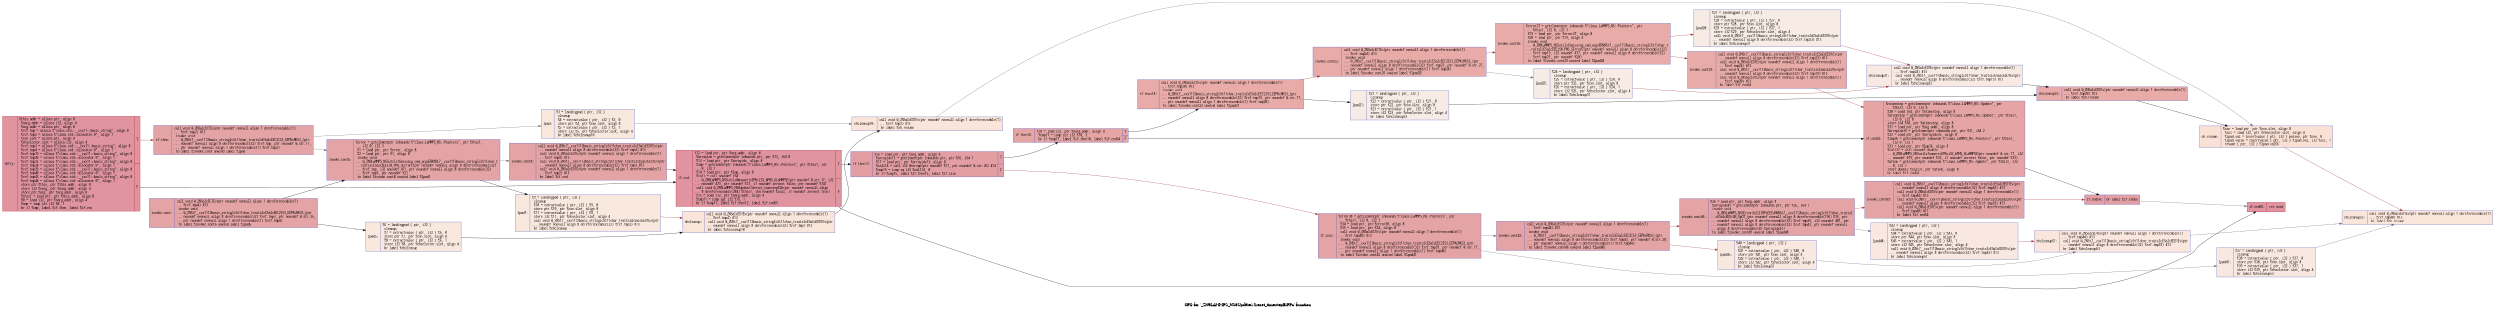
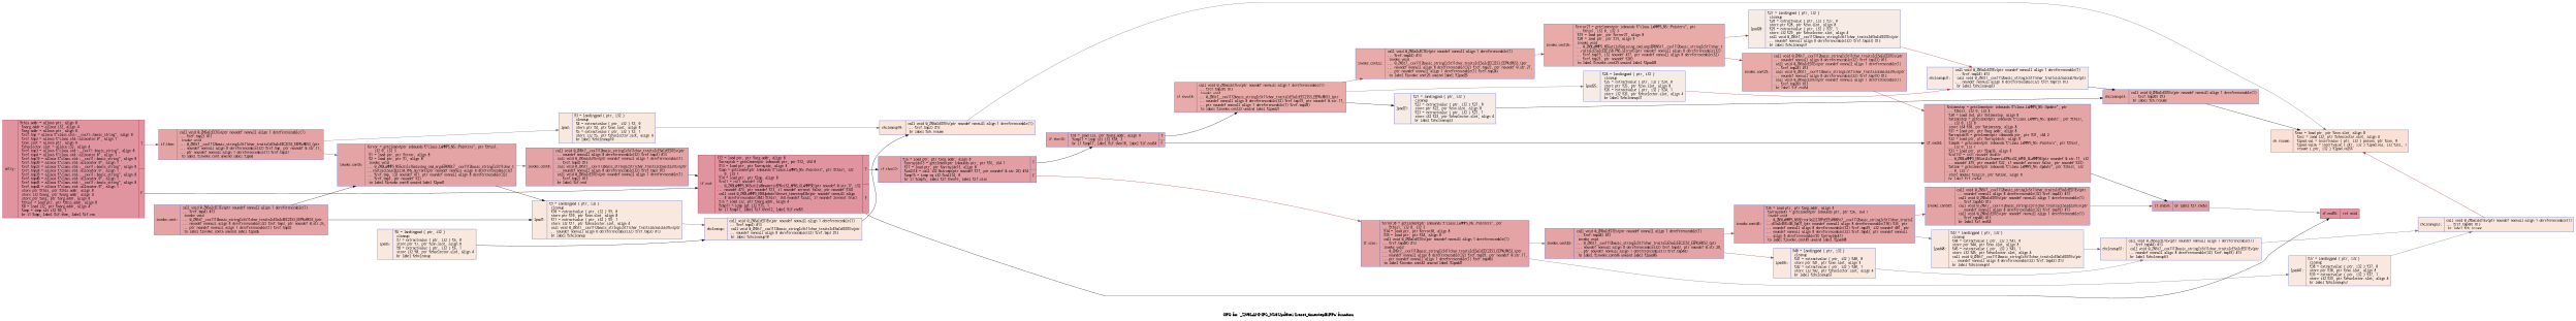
  digraph {
    label="CFG for '_ZN9LAMMPS_NS6Update14reset_timestepEiPPc' function"
    rankdir=LR
    node [color="#3d50c3ff" fillcolor="#c32e3170" fontname=Courier shape=record style=filled]
    edge [color=black]
    n1 [color="#b70d28ff" fillcolor="#b70d2870" label="{entry:\l|  %this.addr = alloca ptr, align 8\l  %narg.addr = alloca i32, align 4\l  %arg.addr = alloca ptr, align 8\l  %ref.tmp = alloca %\"class.std::__cxx11::basic_string\", align 8\l  %ref.tmp2 = alloca %\"class.std::allocator.0\", align 1\l  %exn.slot = alloca ptr, align 8\l  %ehselector.slot = alloca i32, align 4\l  %ref.tmp3 = alloca %\"class.std::__cxx11::basic_string\", align 8\l  %ref.tmp4 = alloca %\"class.std::allocator.0\", align 1\l  %ref.tmp19 = alloca %\"class.std::__cxx11::basic_string\", align 8\l  %ref.tmp20 = alloca %\"class.std::allocator.0\", align 1\l  %ref.tmp23 = alloca %\"class.std::__cxx11::basic_string\", align 8\l  %ref.tmp24 = alloca %\"class.std::allocator.0\", align 1\l  %ref.tmp39 = alloca %\"class.std::__cxx11::basic_string\", align 8\l  %ref.tmp40 = alloca %\"class.std::allocator.0\", align 1\l  %ref.tmp43 = alloca %\"class.std::__cxx11::basic_string\", align 8\l  %ref.tmp44 = alloca %\"class.std::allocator.0\", align 1\l  store ptr %this, ptr %this.addr, align 8\l  store i32 %narg, ptr %narg.addr, align 4\l  store ptr %arg, ptr %arg.addr, align 8\l  %this1 = load ptr, ptr %this.addr, align 8\l  %0 = load i32, ptr %narg.addr, align 4\l  %cmp = icmp slt i32 %0, 1\l  br i1 %cmp, label %if.then, label %if.end\l|{<s0>T|<s1>F}}"]
    n2 [label="{if.then:\l|  call void @_ZNSaIcEC1Ev(ptr noundef nonnull align 1 dereferenceable(1)\l... %ref.tmp2) #13\l  invoke void\l... @_ZNSt7__cxx1112basic_stringIcSt11char_traitsIcESaIcEEC2IS3_EEPKcRKS3_(ptr\l... noundef nonnull align 8 dereferenceable(32) %ref.tmp, ptr noundef @.str.17,\l... ptr noundef nonnull align 1 dereferenceable(1) %ref.tmp2)\l          to label %invoke.cont unwind label %lpad\l}"]
    n3 [color="#b70d28ff" fillcolor="#b70d2870" label="{if.end:\l|  %12 = load ptr, ptr %arg.addr, align 8\l  %arrayidx = getelementptr inbounds ptr, ptr %12, i64 0\l  %13 = load ptr, ptr %arrayidx, align 8\l  %lmp = getelementptr inbounds %\"class.LAMMPS_NS::Pointers\", ptr %this1, i32\l... 0, i32 1\l  %14 = load ptr, ptr %lmp, align 8\l  %call = call noundef i64\l... @_ZN9LAMMPS_NS5utils8bnumericEPKciS2_bPNS_6LAMMPSE(ptr noundef @.str.17, i32\l... noundef 473, ptr noundef %13, i1 noundef zeroext false, ptr noundef %14)\l  call void @_ZN9LAMMPS_NS6Update14reset_timestepElb(ptr noundef nonnull align\l... 8 dereferenceable(384) %this1, i64 noundef %call, i1 noundef zeroext true)\l  %15 = load i32, ptr %narg.addr, align 4\l  %cmp11 = icmp sgt i32 %15, 1\l  br i1 %cmp11, label %if.then12, label %if.end55\l|{<s0>T|<s1>F}}"]
    n4 [fillcolor="#f2cab570" label="{lpad:\l|  %3 = landingpad \{ ptr, i32 \}\l          cleanup\l  %4 = extractvalue \{ ptr, i32 \} %3, 0\l  store ptr %4, ptr %exn.slot, align 8\l  %5 = extractvalue \{ ptr, i32 \} %3, 1\l  store i32 %5, ptr %ehselector.slot, align 4\l  br label %ehcleanup10\l}"]
    n5 [label="{invoke.cont6:\l|  %error = getelementptr inbounds %\"class.LAMMPS_NS::Pointers\", ptr %this1,\l... i32 0, i32 3\l  %1 = load ptr, ptr %error, align 8\l  %2 = load ptr, ptr %1, align 8\l  invoke void\l... @_ZN9LAMMPS_NS5utils16missing_cmd_argsERKNSt7__cxx1112basic_stringIcSt11char_t\l...raitsIcESaIcEEEiS8_PNS_5ErrorE(ptr noundef nonnull align 8 dereferenceable(32)\l... %ref.tmp, i32 noundef 471, ptr noundef nonnull align 8 dereferenceable(32)\l... %ref.tmp3, ptr noundef %2)\l          to label %invoke.cont8 unwind label %lpad7\l}"]
    n6 [fillcolor="#be242e70" label="{if.then12:\l|  %16 = load ptr, ptr %arg.addr, align 8\l  %arrayidx13 = getelementptr inbounds ptr, ptr %16, i64 1\l  %17 = load ptr, ptr %arrayidx13, align 8\l  %call14 = call i32 @strcmp(ptr noundef %17, ptr noundef @.str.26) #14\l  %cmp15 = icmp eq i32 %call14, 0\l  br i1 %cmp15, label %if.then16, label %if.else\l|{<s0>T|<s1>F}}"]
    n7 [color="#b70d28ff" fillcolor="#b70d2870" label="{if.end55:\l|  ret void\l}"]
    n8 [label="{invoke.cont:\l|  call void @_ZNSaIcEC1Ev(ptr noundef nonnull align 1 dereferenceable(1)\l... %ref.tmp4) #13\l  invoke void\l... @_ZNSt7__cxx1112basic_stringIcSt11char_traitsIcESaIcEEC2IS3_EEPKcRKS3_(ptr\l... noundef nonnull align 8 dereferenceable(32) %ref.tmp3, ptr noundef @.str.25,\l... ptr noundef nonnull align 1 dereferenceable(1) %ref.tmp4)\l          to label %invoke.cont6 unwind label %lpad5\l}"]
    n9 [fillcolor="#f2cab570" label="{lpad5:\l|  %6 = landingpad \{ ptr, i32 \}\l          cleanup\l  %7 = extractvalue \{ ptr, i32 \} %6, 0\l  store ptr %7, ptr %exn.slot, align 8\l  %8 = extractvalue \{ ptr, i32 \} %6, 1\l  store i32 %8, ptr %ehselector.slot, align 4\l  br label %ehcleanup\l}"]
    n10 [fillcolor="#f5c1a970" label="{ehcleanup10:\l|  call void @_ZNSaIcED1Ev(ptr noundef nonnull align 1 dereferenceable(1)\l... %ref.tmp2) #13\l  br label %eh.resume\l}"]
    n11 [fillcolor="#c5333470" label="{if.then16:\l|  %18 = load i32, ptr %narg.addr, align 4\l  %cmp17 = icmp slt i32 %18, 3\l  br i1 %cmp17, label %if.then18, label %if.end34\l|{<s0>T|<s1>F}}"]
    n12 [label="{if.else:\l|  %error38 = getelementptr inbounds %\"class.LAMMPS_NS::Pointers\", ptr\l... %this1, i32 0, i32 3\l  %34 = load ptr, ptr %error38, align 8\l  %35 = load ptr, ptr %34, align 8\l  call void @_ZNSaIcEC1Ev(ptr noundef nonnull align 1 dereferenceable(1)\l... %ref.tmp40) #13\l  invoke void\l... @_ZNSt7__cxx1112basic_stringIcSt11char_traitsIcESaIcEEC2IS3_EEPKcRKS3_(ptr\l... noundef nonnull align 8 dereferenceable(32) %ref.tmp39, ptr noundef @.str.17,\l... ptr noundef nonnull align 1 dereferenceable(1) %ref.tmp40)\l          to label %invoke.cont42 unwind label %lpad41\l}"]
    n13 [label="{invoke.cont8:\l|  call void @_ZNSt7__cxx1112basic_stringIcSt11char_traitsIcESaIcEED1Ev(ptr\l... noundef nonnull align 8 dereferenceable(32) %ref.tmp3) #13\l  call void @_ZNSaIcED1Ev(ptr noundef nonnull align 1 dereferenceable(1)\l... %ref.tmp4) #13\l  call void @_ZNSt7__cxx1112basic_stringIcSt11char_traitsIcESaIcEED1Ev(ptr\l... noundef nonnull align 8 dereferenceable(32) %ref.tmp) #13\l  call void @_ZNSaIcED1Ev(ptr noundef nonnull align 1 dereferenceable(1)\l... %ref.tmp2) #13\l  br label %if.end\l}"]
    n14 [fillcolor="#f2cab570" label="{lpad7:\l|  %9 = landingpad \{ ptr, i32 \}\l          cleanup\l  %10 = extractvalue \{ ptr, i32 \} %9, 0\l  store ptr %10, ptr %exn.slot, align 8\l  %11 = extractvalue \{ ptr, i32 \} %9, 1\l  store i32 %11, ptr %ehselector.slot, align 4\l  call void @_ZNSt7__cxx1112basic_stringIcSt11char_traitsIcESaIcEED1Ev(ptr\l... noundef nonnull align 8 dereferenceable(32) %ref.tmp3) #13\l  br label %ehcleanup\l}"]
    n15 [fillcolor="#f4c5ad70" label="{ehcleanup:\l|  call void @_ZNSaIcED1Ev(ptr noundef nonnull align 1 dereferenceable(1)\l... %ref.tmp4) #13\l  call void @_ZNSt7__cxx1112basic_stringIcSt11char_traitsIcESaIcEED1Ev(ptr\l... noundef nonnull align 8 dereferenceable(32) %ref.tmp) #13\l  br label %ehcleanup10\l}"]
    n16 [fillcolor="#f7bca170" label="{eh.resume:\l|  %exn = load ptr, ptr %exn.slot, align 8\l  %sel = load i32, ptr %ehselector.slot, align 4\l  %lpad.val = insertvalue \{ ptr, i32 \} poison, ptr %exn, 0\l  %lpad.val56 = insertvalue \{ ptr, i32 \} %lpad.val, i32 %sel, 1\l  resume \{ ptr, i32 \} %lpad.val56\l}"]
    n17 [fillcolor="#cc403a70" label="{if.then18:\l|  call void @_ZNSaIcEC1Ev(ptr noundef nonnull align 1 dereferenceable(1)\l... %ref.tmp20) #13\l  invoke void\l... @_ZNSt7__cxx1112basic_stringIcSt11char_traitsIcESaIcEEC2IS3_EEPKcRKS3_(ptr\l... noundef nonnull align 8 dereferenceable(32) %ref.tmp19, ptr noundef @.str.17,\l... ptr noundef nonnull align 1 dereferenceable(1) %ref.tmp20)\l          to label %invoke.cont22 unwind label %lpad21\l}"]
    n18 [fillcolor="#c5333470" label="{if.end34:\l|  %ntimestep = getelementptr inbounds %\"class.LAMMPS_NS::Update\", ptr\l... %this1, i32 0, i32 4\l  %30 = load i64, ptr %ntimestep, align 8\l  %atimestep = getelementptr inbounds %\"class.LAMMPS_NS::Update\", ptr %this1,\l... i32 0, i32 8\l  store i64 %30, ptr %atimestep, align 8\l  %31 = load ptr, ptr %arg.addr, align 8\l  %arrayidx35 = getelementptr inbounds ptr, ptr %31, i64 2\l  %32 = load ptr, ptr %arrayidx35, align 8\l  %lmp36 = getelementptr inbounds %\"class.LAMMPS_NS::Pointers\", ptr %this1,\l... i32 0, i32 1\l  %33 = load ptr, ptr %lmp36, align 8\l  %call37 = call noundef double\l... @_ZN9LAMMPS_NS5utils7numericEPKciS2_bPNS_6LAMMPSE(ptr noundef @.str.17, i32\l... noundef 479, ptr noundef %32, i1 noundef zeroext false, ptr noundef %33)\l  %atime = getelementptr inbounds %\"class.LAMMPS_NS::Update\", ptr %this1, i32\l... 0, i32 7\l  store double %call37, ptr %atime, align 8\l  br label %if.end54\l}"]
    n19 [label="{invoke.cont42:\l|  call void @_ZNSaIcEC1Ev(ptr noundef nonnull align 1 dereferenceable(1)\l... %ref.tmp44) #13\l  invoke void\l... @_ZNSt7__cxx1112basic_stringIcSt11char_traitsIcESaIcEEC2IS3_EEPKcRKS3_(ptr\l... noundef nonnull align 8 dereferenceable(32) %ref.tmp43, ptr noundef @.str.28,\l... ptr noundef nonnull align 1 dereferenceable(1) %ref.tmp44)\l          to label %invoke.cont46 unwind label %lpad45\l}"]
    n20 [fillcolor="#f1ccb870" label="{lpad41:\l|  %37 = landingpad \{ ptr, i32 \}\l          cleanup\l  %38 = extractvalue \{ ptr, i32 \} %37, 0\l  store ptr %38, ptr %exn.slot, align 8\l  %39 = extractvalue \{ ptr, i32 \} %37, 1\l  store i32 %39, ptr %ehselector.slot, align 4\l  br label %ehcleanup53\l}"]
    n21 [fillcolor="#cc403a70" label="{invoke.cont22:\l|  call void @_ZNSaIcEC1Ev(ptr noundef nonnull align 1 dereferenceable(1)\l... %ref.tmp24) #13\l  invoke void\l... @_ZNSt7__cxx1112basic_stringIcSt11char_traitsIcESaIcEEC2IS3_EEPKcRKS3_(ptr\l... noundef nonnull align 8 dereferenceable(32) %ref.tmp23, ptr noundef @.str.27,\l... ptr noundef nonnull align 1 dereferenceable(1) %ref.tmp24)\l          to label %invoke.cont26 unwind label %lpad25\l}"]
    n22 [fillcolor="#ecd3c570" label="{lpad21:\l|  %21 = landingpad \{ ptr, i32 \}\l          cleanup\l  %22 = extractvalue \{ ptr, i32 \} %21, 0\l  store ptr %22, ptr %exn.slot, align 8\l  %23 = extractvalue \{ ptr, i32 \} %21, 1\l  store i32 %23, ptr %ehselector.slot, align 4\l  br label %ehcleanup33\l}"]
    n23 [fillcolor="#be242e70" label="{if.end54:\l|  br label %if.end55\l}"]
    n24 [label="{invoke.cont46:\l|  %36 = load ptr, ptr %arg.addr, align 8\l  %arrayidx47 = getelementptr inbounds ptr, ptr %36, i64 1\l  invoke void\l... @_ZN9LAMMPS_NS5Error3allIJRPcEEEvRKNSt7__cxx1112basic_stringIcSt11char_traitsI\l...cESaIcEEEiSB_DpOT_(ptr noundef nonnull align 8 dereferenceable(196) %35, ptr\l... noundef nonnull align 8 dereferenceable(32) %ref.tmp39, i32 noundef 481, ptr\l... noundef nonnull align 8 dereferenceable(32) %ref.tmp43, ptr noundef nonnull\l... align 8 dereferenceable(8) %arrayidx47)\l          to label %invoke.cont49 unwind label %lpad48\l}"]
    n25 [fillcolor="#f1ccb870" label="{lpad45:\l|  %40 = landingpad \{ ptr, i32 \}\l          cleanup\l  %41 = extractvalue \{ ptr, i32 \} %40, 0\l  store ptr %41, ptr %exn.slot, align 8\l  %42 = extractvalue \{ ptr, i32 \} %40, 1\l  store i32 %42, ptr %ehselector.slot, align 4\l  br label %ehcleanup51\l}"]
    n26 [fillcolor="#f4c5ad70" label="{ehcleanup53:\l|  call void @_ZNSaIcED1Ev(ptr noundef nonnull align 1 dereferenceable(1)\l... %ref.tmp40) #13\l  br label %eh.resume\l}"]
    n27 [fillcolor="#cc403a70" label="{invoke.cont26:\l|  %error27 = getelementptr inbounds %\"class.LAMMPS_NS::Pointers\", ptr\l... %this1, i32 0, i32 3\l  %19 = load ptr, ptr %error27, align 8\l  %20 = load ptr, ptr %19, align 8\l  invoke void\l... @_ZN9LAMMPS_NS5utils16missing_cmd_argsERKNSt7__cxx1112basic_stringIcSt11char_t\l...raitsIcESaIcEEEiS8_PNS_5ErrorE(ptr noundef nonnull align 8 dereferenceable(32)\l... %ref.tmp19, i32 noundef 477, ptr noundef nonnull align 8 dereferenceable(32)\l... %ref.tmp23, ptr noundef %20)\l          to label %invoke.cont29 unwind label %lpad28\l}"]
    n28 [fillcolor="#ecd3c570" label="{lpad25:\l|  %24 = landingpad \{ ptr, i32 \}\l          cleanup\l  %25 = extractvalue \{ ptr, i32 \} %24, 0\l  store ptr %25, ptr %exn.slot, align 8\l  %26 = extractvalue \{ ptr, i32 \} %24, 1\l  store i32 %26, ptr %ehselector.slot, align 4\l  br label %ehcleanup31\l}"]
    n29 [fillcolor="#cc403a70" label="{ehcleanup33:\l|  call void @_ZNSaIcED1Ev(ptr noundef nonnull align 1 dereferenceable(1)\l... %ref.tmp20) #13\l  br label %eh.resume\l}"]
    n30 [fillcolor="#cc403a70" label="{invoke.cont29:\l|  call void @_ZNSt7__cxx1112basic_stringIcSt11char_traitsIcESaIcEED1Ev(ptr\l... noundef nonnull align 8 dereferenceable(32) %ref.tmp23) #13\l  call void @_ZNSaIcED1Ev(ptr noundef nonnull align 1 dereferenceable(1)\l... %ref.tmp24) #13\l  call void @_ZNSt7__cxx1112basic_stringIcSt11char_traitsIcESaIcEED1Ev(ptr\l... noundef nonnull align 8 dereferenceable(32) %ref.tmp19) #13\l  call void @_ZNSaIcED1Ev(ptr noundef nonnull align 1 dereferenceable(1)\l... %ref.tmp20) #13\l  br label %if.end34\l}"]
    n31 [fillcolor="#ecd3c570" label="{lpad28:\l|  %27 = landingpad \{ ptr, i32 \}\l          cleanup\l  %28 = extractvalue \{ ptr, i32 \} %27, 0\l  store ptr %28, ptr %exn.slot, align 8\l  %29 = extractvalue \{ ptr, i32 \} %27, 1\l  store i32 %29, ptr %ehselector.slot, align 4\l  call void @_ZNSt7__cxx1112basic_stringIcSt11char_traitsIcESaIcEED1Ev(ptr\l... noundef nonnull align 8 dereferenceable(32) %ref.tmp23) #13\l  br label %ehcleanup31\l}"]
    n32 [fillcolor="#efcebd70" label="{ehcleanup31:\l|  call void @_ZNSaIcED1Ev(ptr noundef nonnull align 1 dereferenceable(1)\l... %ref.tmp24) #13\l  call void @_ZNSt7__cxx1112basic_stringIcSt11char_traitsIcESaIcEED1Ev(ptr\l... noundef nonnull align 8 dereferenceable(32) %ref.tmp19) #13\l  br label %ehcleanup33\l}"]
    n33 [label="{invoke.cont49:\l|  call void @_ZNSt7__cxx1112basic_stringIcSt11char_traitsIcESaIcEED1Ev(ptr\l... noundef nonnull align 8 dereferenceable(32) %ref.tmp43) #13\l  call void @_ZNSaIcED1Ev(ptr noundef nonnull align 1 dereferenceable(1)\l... %ref.tmp44) #13\l  call void @_ZNSt7__cxx1112basic_stringIcSt11char_traitsIcESaIcEED1Ev(ptr\l... noundef nonnull align 8 dereferenceable(32) %ref.tmp39) #13\l  call void @_ZNSaIcED1Ev(ptr noundef nonnull align 1 dereferenceable(1)\l... %ref.tmp40) #13\l  br label %if.end54\l}"]
    n34 [fillcolor="#f1ccb870" label="{lpad48:\l|  %43 = landingpad \{ ptr, i32 \}\l          cleanup\l  %44 = extractvalue \{ ptr, i32 \} %43, 0\l  store ptr %44, ptr %exn.slot, align 8\l  %45 = extractvalue \{ ptr, i32 \} %43, 1\l  store i32 %45, ptr %ehselector.slot, align 4\l  call void @_ZNSt7__cxx1112basic_stringIcSt11char_traitsIcESaIcEED1Ev(ptr\l... noundef nonnull align 8 dereferenceable(32) %ref.tmp43) #13\l  br label %ehcleanup51\l}"]
    n35 [fillcolor="#f3c7b170" label="{ehcleanup51:\l|  call void @_ZNSaIcED1Ev(ptr noundef nonnull align 1 dereferenceable(1)\l... %ref.tmp44) #13\l  call void @_ZNSt7__cxx1112basic_stringIcSt11char_traitsIcESaIcEED1Ev(ptr\l... noundef nonnull align 8 dereferenceable(32) %ref.tmp39) #13\l  br label %ehcleanup53\l}"]
    n1 -> n2 [color=brown tailport=s0]
    n1 -> n3 [tailport=s1]
    n2 -> n4 [color=gray40]
    n2 -> n5 [color=gray40]
    n3 -> n6 [tailport=s0]
    n3 -> n7 [tailport=s1]
    n4 -> n10 [color=gray40]
    n5 -> n13 [color=gray40]
    n5 -> n14
    n6 -> n11 [tailport=s0]
    n6 -> n12 [color=brown tailport=s1]
    n8 -> n5
-   n8 -> n9
+   n8 -> n14
    n9 -> n15
    n10 -> n16 [color=gray40]
    n11 -> n17 [tailport=s0]
    n11 -> n18 [tailport=s1]
    n12 -> n19 [color=gray40]
    n12 -> n20 [color=gray40]
    n13 -> n3
    n14 -> n15 [color=brown]
    n15 -> n10
    n17 -> n21 [color=brown]
    n17 -> n22
    n18 -> n23
    n19 -> n24 [color=brown]
    n19 -> n25 [color=brown]
    n20 -> n26 [color=gray40]
    n21 -> n27 [color=brown]
-   n21 -> n28 [color=gray40]
+   n17 -> n28 [color=gray40]
    n22 -> n29
    n23 -> n7 [color=gray40]
    n24 -> n33 [color=brown]
    n24 -> n34 [color=gray40]
    n25 -> n35 [color=gray40]
-   n16 -> n26 [color=brown]
+   n26 -> n16 [color=brown]
    n27 -> n30 [color=brown]
    n27 -> n31 [color=brown]
    n28 -> n32 [color=brown]
    n29 -> n16
    n30 -> n18 [color=brown]
    n31 -> n32 [color=brown]
    n32 -> n29
    n33 -> n23 [color=brown]
    n34 -> n35 [color=brown]
    n35 -> n26 [color=gray40]
  }
